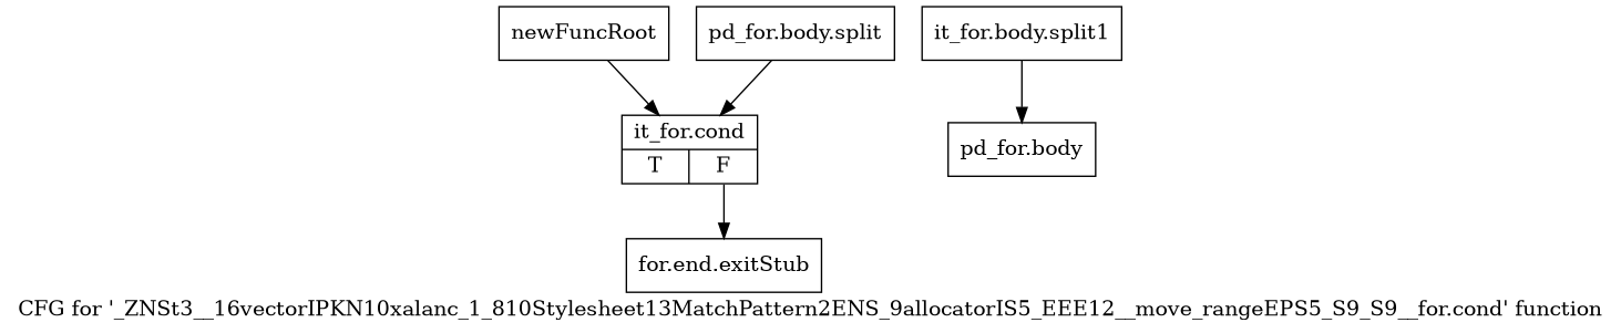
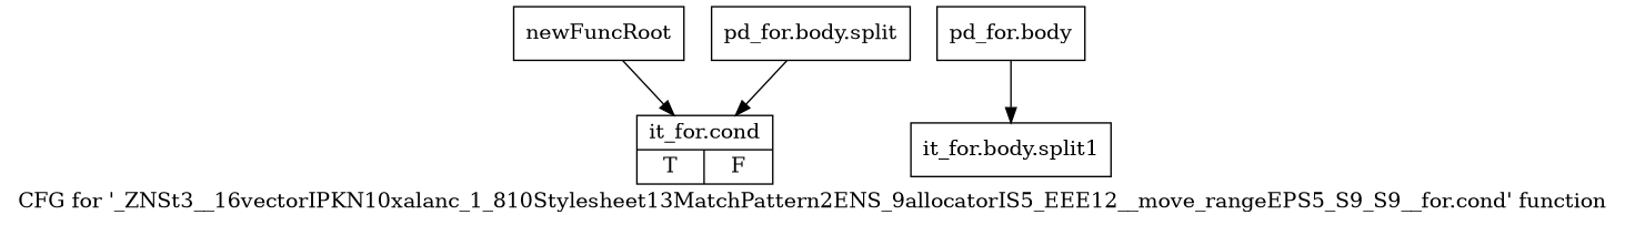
  digraph {
    label="CFG for '_ZNSt3__16vectorIPKN10xalanc_1_810Stylesheet13MatchPattern2ENS_9allocatorIS5_EEE12__move_rangeEPS5_S9_S9__for.cond' function"
    node [shape=record]
    n1 [label="{newFuncRoot}"]
    n2 [label="{it_for.cond|{<s0>T|<s1>F}}"]
-   n3 [label="{for.end.exitStub}"]
    n4 [label="{pd_for.body}"]
    n5 [label="{it_for.body.split1}"]
    n6 [label="{pd_for.body.split}"]
    n1 -> n2
-   n2 -> n3 [tailport=s1]
-   n5 -> n4
+   n4 -> n5
    n6 -> n2
  }
